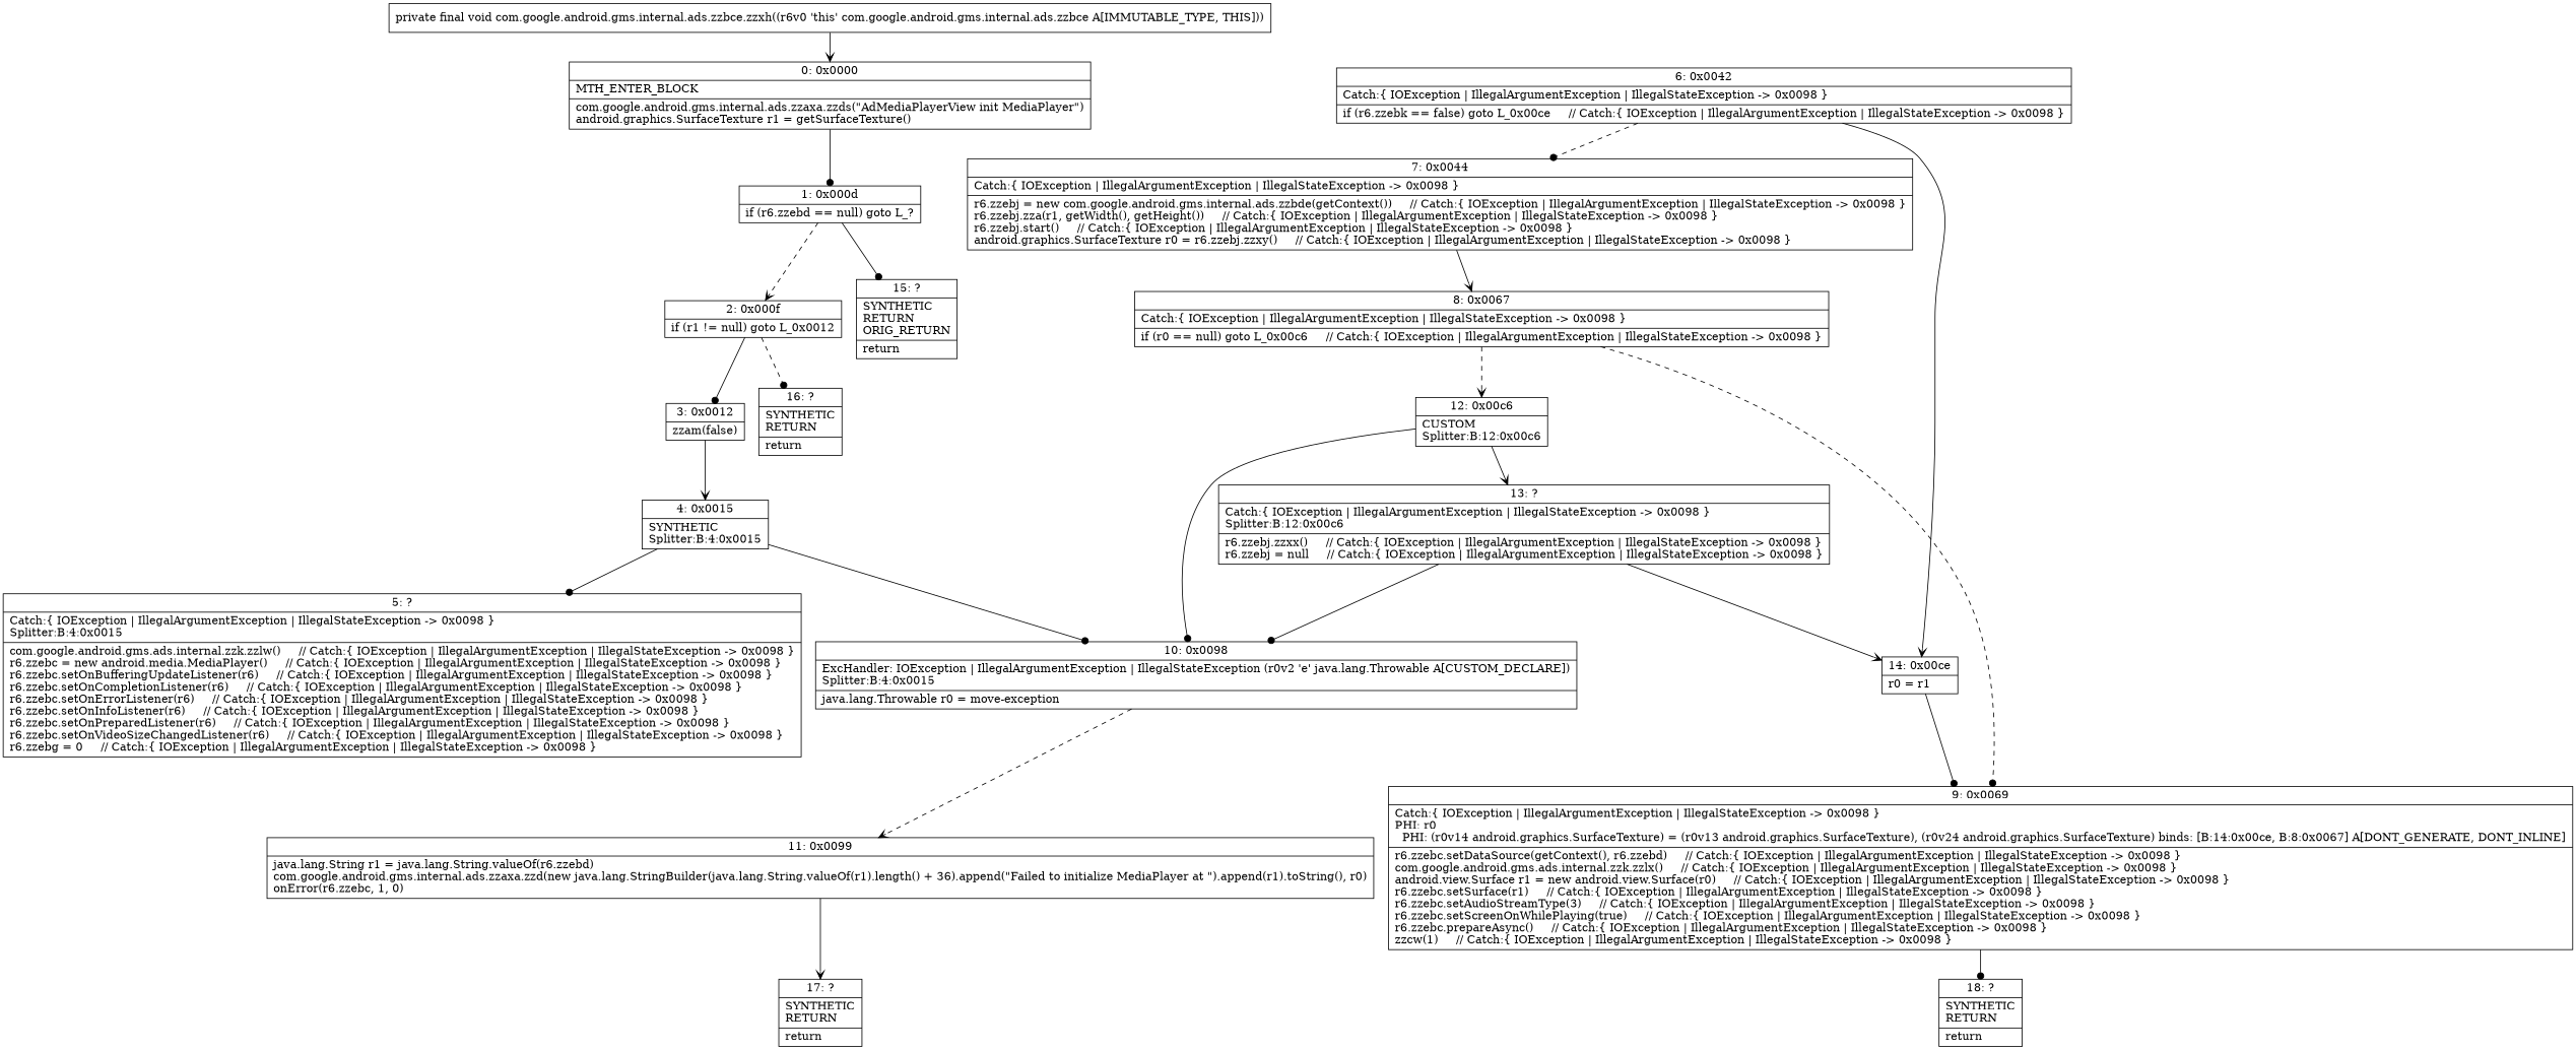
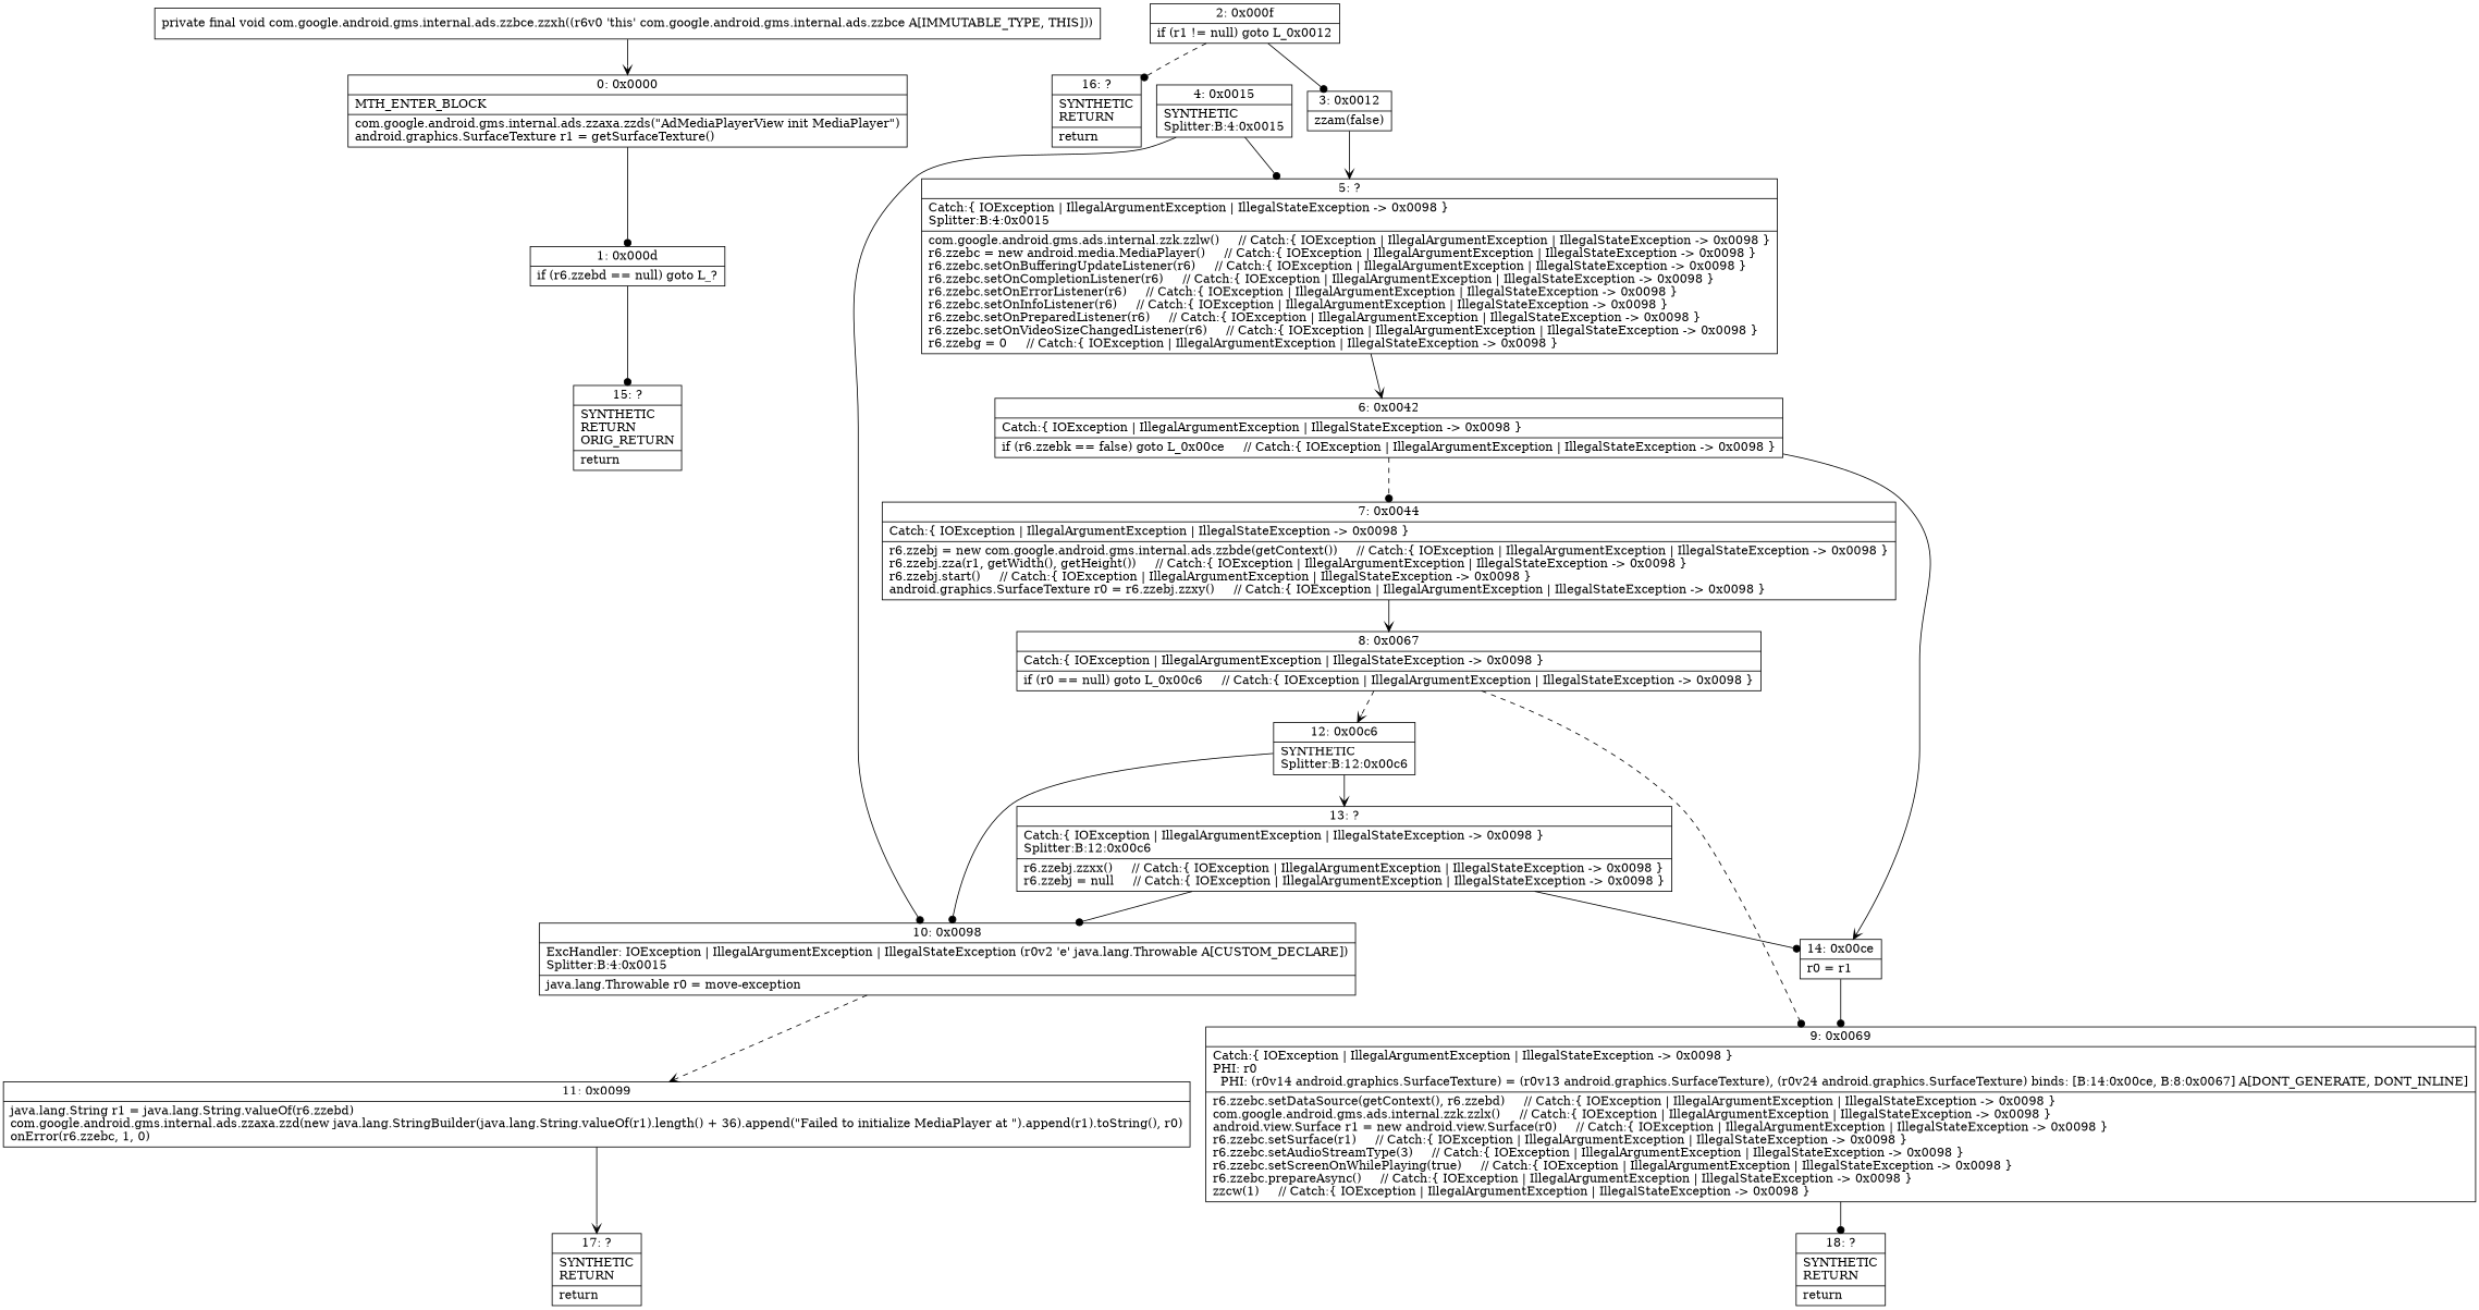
  digraph {
    node [shape=record]
    edge [arrowhead=dot]
    n1 [label="{0\:\ 0x0000|MTH_ENTER_BLOCK\l|com.google.android.gms.internal.ads.zzaxa.zzds(\"AdMediaPlayerView init MediaPlayer\")\landroid.graphics.SurfaceTexture r1 = getSurfaceTexture()\l}"]
    n2 [label="{1\:\ 0x000d|if (r6.zzebd == null) goto L_?\l}"]
    n3 [label="{2\:\ 0x000f|if (r1 != null) goto L_0x0012\l}"]
    n4 [label="{15\:\ ?|SYNTHETIC\lRETURN\lORIG_RETURN\l|return\l}"]
    n5 [label="{3\:\ 0x0012|zzam(false)\l}"]
    n6 [label="{16\:\ ?|SYNTHETIC\lRETURN\l|return\l}"]
    n7 [label="{4\:\ 0x0015|SYNTHETIC\lSplitter:B:4:0x0015\l}"]
    n8 [label="{5\:\ ?|Catch:\{ IOException \| IllegalArgumentException \| IllegalStateException \-\> 0x0098 \}\lSplitter:B:4:0x0015\l|com.google.android.gms.ads.internal.zzk.zzlw()     \/\/ Catch:\{ IOException \| IllegalArgumentException \| IllegalStateException \-\> 0x0098 \}\lr6.zzebc = new android.media.MediaPlayer()     \/\/ Catch:\{ IOException \| IllegalArgumentException \| IllegalStateException \-\> 0x0098 \}\lr6.zzebc.setOnBufferingUpdateListener(r6)     \/\/ Catch:\{ IOException \| IllegalArgumentException \| IllegalStateException \-\> 0x0098 \}\lr6.zzebc.setOnCompletionListener(r6)     \/\/ Catch:\{ IOException \| IllegalArgumentException \| IllegalStateException \-\> 0x0098 \}\lr6.zzebc.setOnErrorListener(r6)     \/\/ Catch:\{ IOException \| IllegalArgumentException \| IllegalStateException \-\> 0x0098 \}\lr6.zzebc.setOnInfoListener(r6)     \/\/ Catch:\{ IOException \| IllegalArgumentException \| IllegalStateException \-\> 0x0098 \}\lr6.zzebc.setOnPreparedListener(r6)     \/\/ Catch:\{ IOException \| IllegalArgumentException \| IllegalStateException \-\> 0x0098 \}\lr6.zzebc.setOnVideoSizeChangedListener(r6)     \/\/ Catch:\{ IOException \| IllegalArgumentException \| IllegalStateException \-\> 0x0098 \}\lr6.zzebg = 0     \/\/ Catch:\{ IOException \| IllegalArgumentException \| IllegalStateException \-\> 0x0098 \}\l}"]
    n9 [label="{10\:\ 0x0098|ExcHandler: IOException \| IllegalArgumentException \| IllegalStateException (r0v2 'e' java.lang.Throwable A[CUSTOM_DECLARE])\lSplitter:B:4:0x0015\l|java.lang.Throwable r0 = move\-exception\l}"]
    n10 [label="{6\:\ 0x0042|Catch:\{ IOException \| IllegalArgumentException \| IllegalStateException \-\> 0x0098 \}\l|if (r6.zzebk == false) goto L_0x00ce     \/\/ Catch:\{ IOException \| IllegalArgumentException \| IllegalStateException \-\> 0x0098 \}\l}"]
    n11 [label="{11\:\ 0x0099|java.lang.String r1 = java.lang.String.valueOf(r6.zzebd)\lcom.google.android.gms.internal.ads.zzaxa.zzd(new java.lang.StringBuilder(java.lang.String.valueOf(r1).length() + 36).append(\"Failed to initialize MediaPlayer at \").append(r1).toString(), r0)\lonError(r6.zzebc, 1, 0)\l}"]
    n12 [label="{7\:\ 0x0044|Catch:\{ IOException \| IllegalArgumentException \| IllegalStateException \-\> 0x0098 \}\l|r6.zzebj = new com.google.android.gms.internal.ads.zzbde(getContext())     \/\/ Catch:\{ IOException \| IllegalArgumentException \| IllegalStateException \-\> 0x0098 \}\lr6.zzebj.zza(r1, getWidth(), getHeight())     \/\/ Catch:\{ IOException \| IllegalArgumentException \| IllegalStateException \-\> 0x0098 \}\lr6.zzebj.start()     \/\/ Catch:\{ IOException \| IllegalArgumentException \| IllegalStateException \-\> 0x0098 \}\landroid.graphics.SurfaceTexture r0 = r6.zzebj.zzxy()     \/\/ Catch:\{ IOException \| IllegalArgumentException \| IllegalStateException \-\> 0x0098 \}\l}"]
    n13 [label="{14\:\ 0x00ce|r0 = r1\l}"]
    n14 [label="{8\:\ 0x0067|Catch:\{ IOException \| IllegalArgumentException \| IllegalStateException \-\> 0x0098 \}\l|if (r0 == null) goto L_0x00c6     \/\/ Catch:\{ IOException \| IllegalArgumentException \| IllegalStateException \-\> 0x0098 \}\l}"]
    n15 [label="{9\:\ 0x0069|Catch:\{ IOException \| IllegalArgumentException \| IllegalStateException \-\> 0x0098 \}\lPHI: r0 \l  PHI: (r0v14 android.graphics.SurfaceTexture) = (r0v13 android.graphics.SurfaceTexture), (r0v24 android.graphics.SurfaceTexture) binds: [B:14:0x00ce, B:8:0x0067] A[DONT_GENERATE, DONT_INLINE]\l|r6.zzebc.setDataSource(getContext(), r6.zzebd)     \/\/ Catch:\{ IOException \| IllegalArgumentException \| IllegalStateException \-\> 0x0098 \}\lcom.google.android.gms.ads.internal.zzk.zzlx()     \/\/ Catch:\{ IOException \| IllegalArgumentException \| IllegalStateException \-\> 0x0098 \}\landroid.view.Surface r1 = new android.view.Surface(r0)     \/\/ Catch:\{ IOException \| IllegalArgumentException \| IllegalStateException \-\> 0x0098 \}\lr6.zzebc.setSurface(r1)     \/\/ Catch:\{ IOException \| IllegalArgumentException \| IllegalStateException \-\> 0x0098 \}\lr6.zzebc.setAudioStreamType(3)     \/\/ Catch:\{ IOException \| IllegalArgumentException \| IllegalStateException \-\> 0x0098 \}\lr6.zzebc.setScreenOnWhilePlaying(true)     \/\/ Catch:\{ IOException \| IllegalArgumentException \| IllegalStateException \-\> 0x0098 \}\lr6.zzebc.prepareAsync()     \/\/ Catch:\{ IOException \| IllegalArgumentException \| IllegalStateException \-\> 0x0098 \}\lzzcw(1)     \/\/ Catch:\{ IOException \| IllegalArgumentException \| IllegalStateException \-\> 0x0098 \}\l}"]
-   n16 [label="{12\:\ 0x00c6|CUSTOM\lSplitter:B:12:0x00c6\l}"]
+   n16 [label="{12\:\ 0x00c6|SYNTHETIC\lSplitter:B:12:0x00c6\l}"]
    n17 [label="{18\:\ ?|SYNTHETIC\lRETURN\l|return\l}"]
    n18 [label="{13\:\ ?|Catch:\{ IOException \| IllegalArgumentException \| IllegalStateException \-\> 0x0098 \}\lSplitter:B:12:0x00c6\l|r6.zzebj.zzxx()     \/\/ Catch:\{ IOException \| IllegalArgumentException \| IllegalStateException \-\> 0x0098 \}\lr6.zzebj = null     \/\/ Catch:\{ IOException \| IllegalArgumentException \| IllegalStateException \-\> 0x0098 \}\l}"]
    n19 [label="{17\:\ ?|SYNTHETIC\lRETURN\l|return\l}"]
    n20 [label="{private final void com.google.android.gms.internal.ads.zzbce.zzxh((r6v0 'this' com.google.android.gms.internal.ads.zzbce A[IMMUTABLE_TYPE, THIS])) }"]
    n1 -> n2
-   n2 -> n3 [arrowhead=vee style=dashed]
    n2 -> n4
    n3 -> n5
    n3 -> n6 [style=dashed]
-   n5 -> n7 [arrowhead=vee]
+   n5 -> n8 [arrowhead=vee]
    n7 -> n8
    n7 -> n9
+   n8 -> n10 [arrowhead=vee]
    n9 -> n11 [arrowhead=vee style=dashed]
    n10 -> n12 [style=dashed]
    n10 -> n13 [arrowhead=vee]
    n11 -> n19 [arrowhead=vee]
    n12 -> n14 [arrowhead=vee]
    n13 -> n15
    n14 -> n15 [style=dashed]
    n14 -> n16 [arrowhead=vee style=dashed]
    n15 -> n17
    n16 -> n9
    n16 -> n18 [arrowhead=vee]
    n18 -> n9
-   n18 -> n13 [arrowhead=vee]
+   n18 -> n13
    n20 -> n1 [arrowhead=vee]
  }
